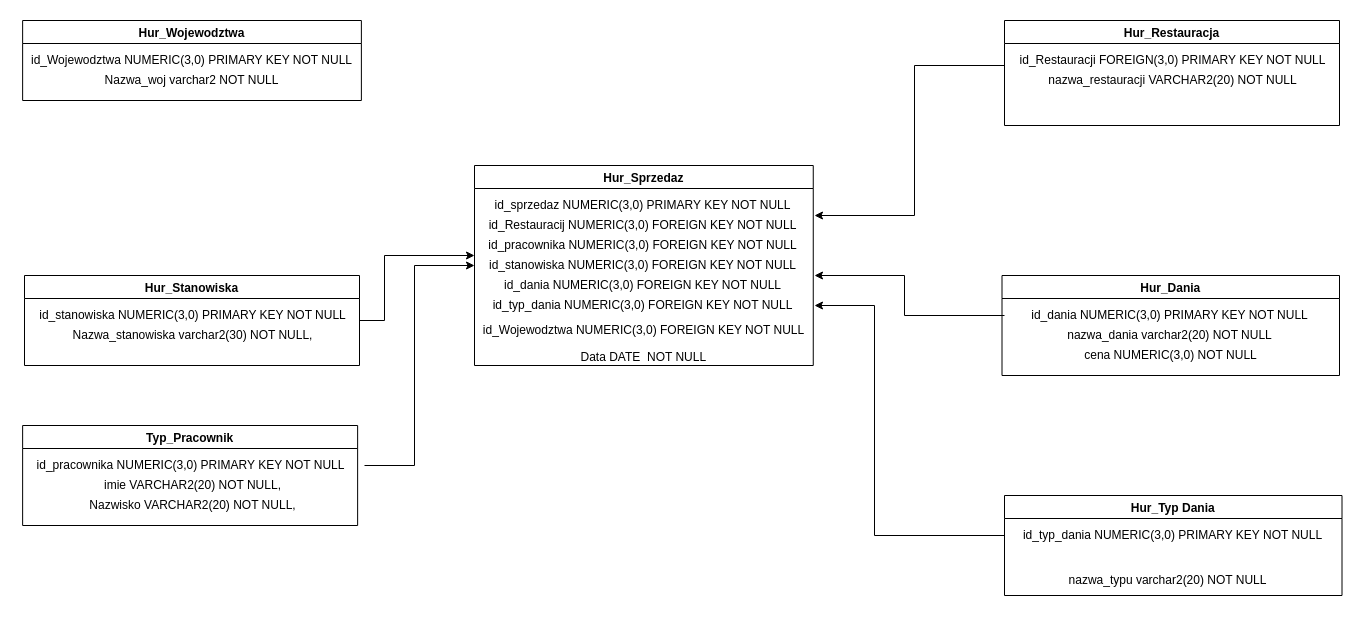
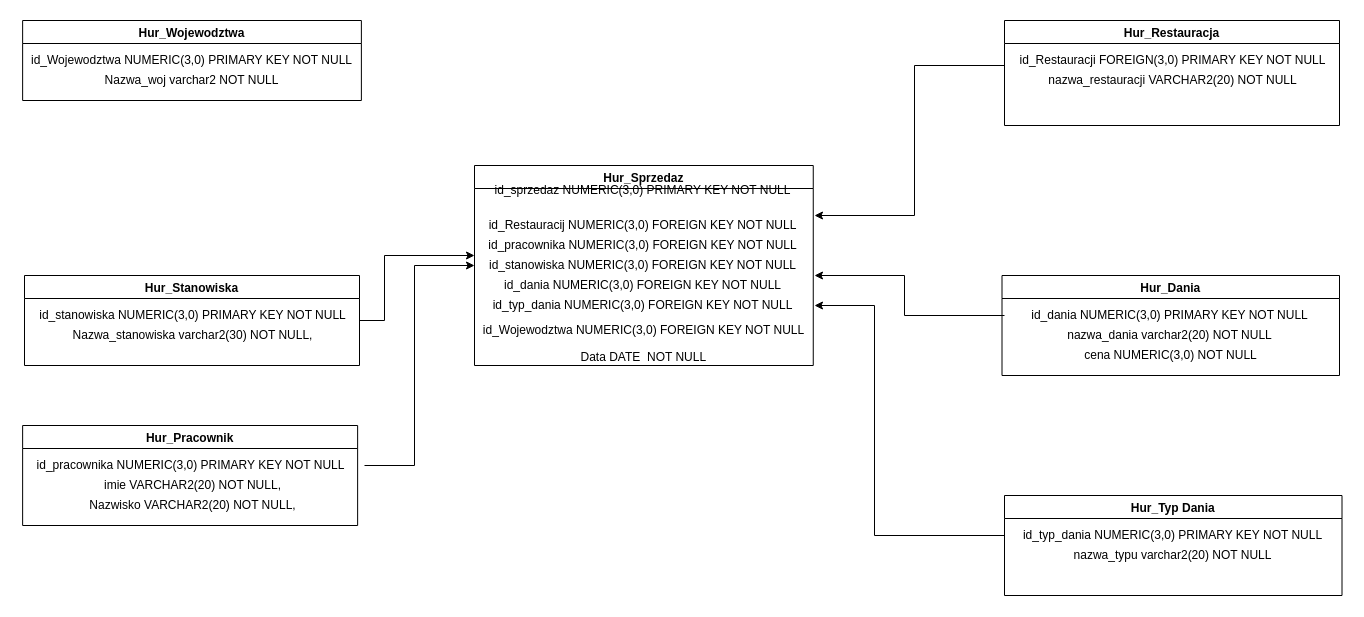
  <mxCell id="0" />
  <mxCell id="1" parent="0" />
  <mxCell id="2" value="Hur_Sprzedaz" style="swimlane;" vertex="1" parent="1"><mxGeometry x="474" y="165" width="338.75" height="200" as="geometry"><mxRectangle x="414" y="870" width="60" height="23" as="alternateBounds" /></mxGeometry></mxCell>
- <mxCell id="3" value="&lt;div&gt;id_sprzedaz NUMERIC(3,0) PRIMARY KEY NOT NULL&lt;/div&gt;" style="text;html=1;align=center;verticalAlign=middle;resizable=0;points=[];autosize=1;strokeColor=none;fillColor=none;" vertex="1" parent="2"><mxGeometry x="12.5" y="30" width="310" height="20" as="geometry" /></mxCell>
+ <mxCell id="3" value="&lt;div&gt;id_sprzedaz NUMERIC(3,0) PRIMARY KEY NOT NULL&lt;/div&gt;" style="text;html=1;align=center;verticalAlign=middle;resizable=0;points=[];autosize=1;strokeColor=none;fillColor=none;" vertex="1" parent="2"><mxGeometry x="12.5" y="15" width="310" height="20" as="geometry" /></mxCell>
  <mxCell id="4" value="&lt;div&gt;id_Restauracij NUMERIC(3,0) FOREIGN KEY NOT NULL&lt;/div&gt;" style="text;html=1;align=center;verticalAlign=middle;resizable=0;points=[];autosize=1;strokeColor=none;fillColor=none;" vertex="1" parent="2"><mxGeometry x="2.5" y="50" width="330" height="20" as="geometry" /></mxCell>
  <mxCell id="5" value="&lt;div&gt;id_pracownika NUMERIC(3,0) FOREIGN KEY NOT NULL&lt;/div&gt;" style="text;html=1;align=center;verticalAlign=middle;resizable=0;points=[];autosize=1;strokeColor=none;fillColor=none;" vertex="1" parent="2"><mxGeometry x="2.5" y="70" width="330" height="20" as="geometry" /></mxCell>
  <mxCell id="6" value="&lt;div&gt;id_dania NUMERIC(3,0) FOREIGN KEY NOT NULL&lt;/div&gt;" style="text;html=1;align=center;verticalAlign=middle;resizable=0;points=[];autosize=1;strokeColor=none;fillColor=none;" vertex="1" parent="2"><mxGeometry x="22.5" y="110" width="290" height="20" as="geometry" /></mxCell>
  <mxCell id="7" value="Data DATE  NOT NULL" style="shape=partialRectangle;connectable=0;fillColor=none;top=0;left=0;bottom=0;right=0;align=left;spacingLeft=6;overflow=hidden;" vertex="1" parent="2"><mxGeometry x="98.5" y="190" width="138" as="geometry"><mxRectangle width="180" height="30" as="alternateBounds" /></mxGeometry></mxCell>
  <mxCell id="8" value="&lt;div&gt;id_stanowiska NUMERIC(3,0) FOREIGN KEY NOT NULL&lt;/div&gt;" style="text;html=1;align=center;verticalAlign=middle;resizable=0;points=[];autosize=1;strokeColor=none;fillColor=none;" vertex="1" parent="2"><mxGeometry x="2.5" y="90" width="330" height="20" as="geometry" /></mxCell>
  <mxCell id="9" value="&lt;div&gt;id_Wojewodztwa NUMERIC(3,0) FOREIGN KEY NOT NULL&lt;/div&gt;" style="text;html=1;align=center;verticalAlign=middle;resizable=0;points=[];autosize=1;strokeColor=none;fillColor=none;" vertex="1" parent="2"><mxGeometry x="-1.25" y="154.5" width="340" height="20" as="geometry" /></mxCell>
  <mxCell id="10" value="&lt;div&gt;id_typ_dania NUMERIC(3,0) FOREIGN KEY NOT NULL&lt;/div&gt;" style="text;html=1;align=center;verticalAlign=middle;resizable=0;points=[];autosize=1;strokeColor=none;fillColor=none;" vertex="1" parent="2"><mxGeometry x="7.5" y="130" width="320" height="20" as="geometry" /></mxCell>
  <mxCell id="11" value="Hur_Restauracja" style="swimlane;" vertex="1" parent="1"><mxGeometry x="1004" y="20" width="335" height="105" as="geometry" /></mxCell>
  <mxCell id="12" value="&lt;div&gt;id_Restauracji FOREIGN(3,0) PRIMARY KEY NOT NULL&lt;/div&gt;" style="text;html=1;align=center;verticalAlign=middle;resizable=0;points=[];autosize=1;strokeColor=none;fillColor=none;" vertex="1" parent="11"><mxGeometry x="7.5" y="30" width="320" height="20" as="geometry" /></mxCell>
  <mxCell id="13" value="&lt;div&gt;nazwa_restauracji VARCHAR2(20) NOT NULL&lt;/div&gt;" style="text;html=1;align=center;verticalAlign=middle;resizable=0;points=[];autosize=1;strokeColor=none;fillColor=none;" vertex="1" parent="11"><mxGeometry x="32.5" y="50" width="270" height="20" as="geometry" /></mxCell>
  <mxCell id="14" value="Hur_Dania" style="swimlane;startSize=23;" vertex="1" parent="1"><mxGeometry x="1001.5" y="275" width="337.5" height="100" as="geometry"><mxRectangle x="414" y="870" width="60" height="23" as="alternateBounds" /></mxGeometry></mxCell>
  <mxCell id="15" value="&lt;div&gt;id_dania NUMERIC(3,0) PRIMARY KEY NOT NULL&lt;/div&gt;" style="text;html=1;align=center;verticalAlign=middle;resizable=0;points=[];autosize=1;strokeColor=none;fillColor=none;" vertex="1" parent="14"><mxGeometry x="22.5" y="30" width="290" height="20" as="geometry" /></mxCell>
  <mxCell id="16" value="&lt;div&gt;nazwa_dania varchar2(20) NOT NULL&lt;/div&gt;" style="text;html=1;align=center;verticalAlign=middle;resizable=0;points=[];autosize=1;strokeColor=none;fillColor=none;" vertex="1" parent="14"><mxGeometry x="57.5" y="50" width="220" height="20" as="geometry" /></mxCell>
  <mxCell id="17" value="&lt;div&gt;cena NUMERIC(3,0) NOT NULL&lt;/div&gt;" style="text;html=1;align=center;verticalAlign=middle;resizable=0;points=[];autosize=1;strokeColor=none;fillColor=none;" vertex="1" parent="14"><mxGeometry x="73.75" y="70" width="190" height="20" as="geometry" /></mxCell>
  <mxCell id="18" value="" style="endArrow=classic;html=1;rounded=0;" edge="1" parent="1"><mxGeometry width="50" height="50" relative="1" as="geometry"><mxPoint x="1004" y="315" as="sourcePoint" /><mxPoint x="814" y="275" as="targetPoint" /><Array as="points"><mxPoint x="904" y="315" /><mxPoint x="904" y="275" /></Array></mxGeometry></mxCell>
  <mxCell id="19" value="" style="endArrow=classic;html=1;rounded=0;" edge="1" parent="1"><mxGeometry width="50" height="50" relative="1" as="geometry"><mxPoint x="1004" y="65" as="sourcePoint" /><mxPoint x="814" y="215" as="targetPoint" /><Array as="points"><mxPoint x="914" y="65" /><mxPoint x="914" y="215" /></Array></mxGeometry></mxCell>
  <mxCell id="20" value="Hur_Wojewodztwa" style="swimlane;" vertex="1" parent="1"><mxGeometry x="22.13" y="20" width="338.75" height="80" as="geometry" /></mxCell>
  <mxCell id="21" value="&lt;div&gt;id_Wojewodztwa NUMERIC(3,0) PRIMARY KEY NOT NULL&lt;/div&gt;" style="text;html=1;align=center;verticalAlign=middle;resizable=0;points=[];autosize=1;strokeColor=none;fillColor=none;" vertex="1" parent="20"><mxGeometry x="-1.5" y="30" width="340" height="20" as="geometry" /></mxCell>
  <mxCell id="22" value="Nazwa_woj varchar2 NOT NULL" style="text;html=1;align=center;verticalAlign=middle;resizable=0;points=[];autosize=1;strokeColor=none;fillColor=none;" vertex="1" parent="20"><mxGeometry x="73.75" y="50" width="190" height="20" as="geometry" /></mxCell>
  <mxCell id="23" value="Hur_Stanowiska" style="swimlane;" vertex="1" parent="1"><mxGeometry x="24" y="275" width="335" height="90" as="geometry" /></mxCell>
  <mxCell id="24" value="&lt;div&gt;id_stanowiska NUMERIC(3,0) PRIMARY KEY NOT NULL&lt;/div&gt;" style="text;html=1;align=center;verticalAlign=middle;resizable=0;points=[];autosize=1;strokeColor=none;fillColor=none;" vertex="1" parent="23"><mxGeometry x="7.5" y="30" width="320" height="20" as="geometry" /></mxCell>
  <mxCell id="25" value="&lt;div&gt;Nazwa_stanowiska varchar2(30) NOT NULL,&lt;br&gt;&lt;/div&gt;" style="text;html=1;align=center;verticalAlign=middle;resizable=0;points=[];autosize=1;strokeColor=none;fillColor=none;" vertex="1" parent="23"><mxGeometry x="37.5" y="50" width="260" height="20" as="geometry" /></mxCell>
- <mxCell id="26" value="Typ_Pracownik" style="swimlane;" vertex="1" parent="1"><mxGeometry x="22.13" y="425" width="335" height="100" as="geometry" /></mxCell>
+ <mxCell id="26" value="Hur_Pracownik" style="swimlane;" vertex="1" parent="1"><mxGeometry x="22.13" y="425" width="335" height="100" as="geometry" /></mxCell>
  <mxCell id="27" value="&lt;div&gt;id_pracownika NUMERIC(3,0) PRIMARY KEY NOT NULL&lt;/div&gt;" style="text;html=1;align=center;verticalAlign=middle;resizable=0;points=[];autosize=1;strokeColor=none;fillColor=none;" vertex="1" parent="26"><mxGeometry x="7.5" y="30" width="320" height="20" as="geometry" /></mxCell>
  <mxCell id="28" value="imie VARCHAR2(20) NOT NULL," style="text;html=1;align=center;verticalAlign=middle;resizable=0;points=[];autosize=1;strokeColor=none;fillColor=none;" vertex="1" parent="26"><mxGeometry x="74.38" y="50" width="190" height="20" as="geometry" /></mxCell>
  <mxCell id="29" value="Nazwisko VARCHAR2(20) NOT NULL," style="text;html=1;align=center;verticalAlign=middle;resizable=0;points=[];autosize=1;strokeColor=none;fillColor=none;" vertex="1" parent="26"><mxGeometry x="59.38" y="70" width="220" height="20" as="geometry" /></mxCell>
  <mxCell id="30" value="" style="endArrow=classic;html=1;rounded=0;entryX=0;entryY=0.5;entryDx=0;entryDy=0;" edge="1" parent="1" target="2"><mxGeometry width="50" height="50" relative="1" as="geometry"><mxPoint x="364" y="465" as="sourcePoint" /><mxPoint x="774" y="255" as="targetPoint" /><Array as="points"><mxPoint x="414" y="465" /><mxPoint x="414" y="265" /></Array></mxGeometry></mxCell>
  <mxCell id="31" value="" style="endArrow=classic;html=1;rounded=0;exitX=1;exitY=0.5;exitDx=0;exitDy=0;" edge="1" parent="1" source="23"><mxGeometry width="50" height="50" relative="1" as="geometry"><mxPoint x="724" y="305" as="sourcePoint" /><mxPoint x="474" y="255" as="targetPoint" /><Array as="points"><mxPoint x="384" y="320" /><mxPoint x="384" y="255" /></Array></mxGeometry></mxCell>
  <mxCell id="32" value="Hur_Typ Dania" style="swimlane;startSize=23;" vertex="1" parent="1"><mxGeometry x="1004" y="495" width="337.5" height="100" as="geometry"><mxRectangle x="414" y="870" width="60" height="23" as="alternateBounds" /></mxGeometry></mxCell>
  <mxCell id="33" value="&lt;div&gt;id_typ_dania NUMERIC(3,0) PRIMARY KEY NOT NULL&lt;/div&gt;" style="text;html=1;align=center;verticalAlign=middle;resizable=0;points=[];autosize=1;strokeColor=none;fillColor=none;" vertex="1" parent="32"><mxGeometry x="7.5" y="30" width="320" height="20" as="geometry" /></mxCell>
- <mxCell id="34" value="&lt;div&gt;nazwa_typu varchar2(20) NOT NULL&lt;/div&gt;" style="text;html=1;align=center;verticalAlign=middle;resizable=0;points=[];autosize=1;strokeColor=none;fillColor=none;" vertex="1" parent="32"><mxGeometry x="57.5" y="75" width="210" height="20" as="geometry" /></mxCell>
+ <mxCell id="34" value="&lt;div&gt;nazwa_typu varchar2(20) NOT NULL&lt;/div&gt;" style="text;html=1;align=center;verticalAlign=middle;resizable=0;points=[];autosize=1;strokeColor=none;fillColor=none;" vertex="1" parent="32"><mxGeometry x="62.5" y="50" width="210" height="20" as="geometry" /></mxCell>
  <mxCell id="35" value="" style="endArrow=classic;html=1;rounded=0;" edge="1" parent="1"><mxGeometry width="50" height="50" relative="1" as="geometry"><mxPoint x="1004" y="535" as="sourcePoint" /><mxPoint x="814" y="305" as="targetPoint" /><Array as="points"><mxPoint x="874" y="535" /><mxPoint x="874" y="305" /></Array></mxGeometry></mxCell>
